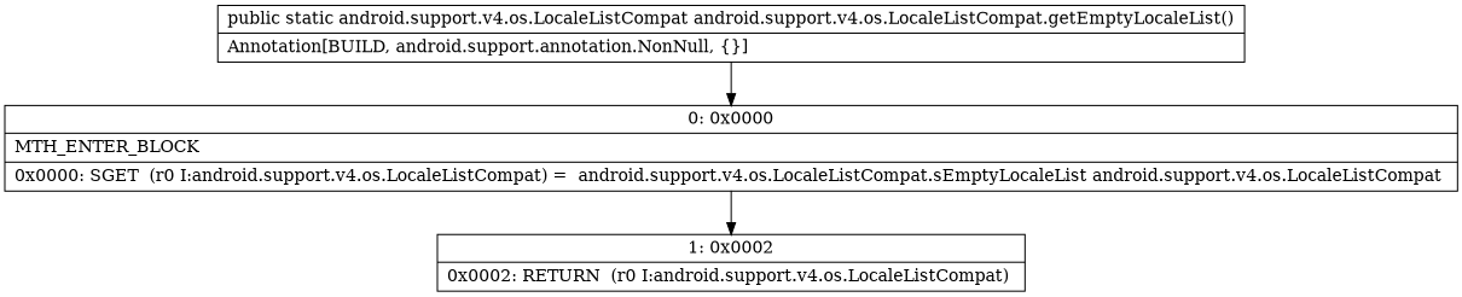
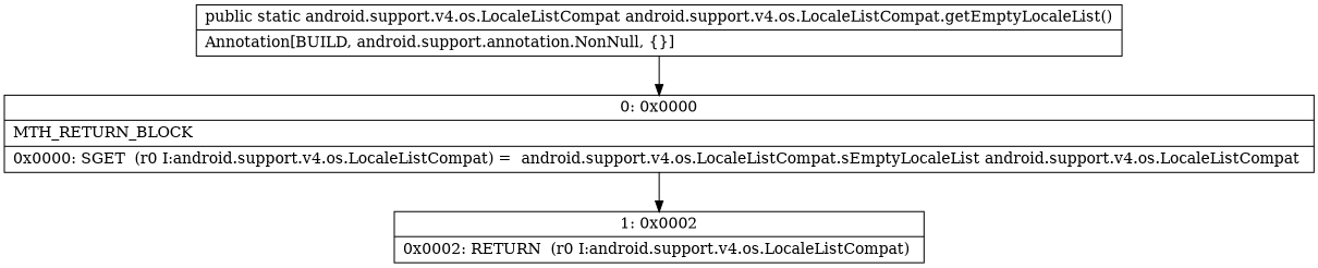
  digraph {
    node [shape=record]
-   n1 [label="{0\:\ 0x0000|MTH_ENTER_BLOCK\l|0x0000: SGET  (r0 I:android.support.v4.os.LocaleListCompat) =  android.support.v4.os.LocaleListCompat.sEmptyLocaleList android.support.v4.os.LocaleListCompat \l}"]
+   n1 [label="{0\:\ 0x0000|MTH_RETURN_BLOCK\l|0x0000: SGET  (r0 I:android.support.v4.os.LocaleListCompat) =  android.support.v4.os.LocaleListCompat.sEmptyLocaleList android.support.v4.os.LocaleListCompat \l}"]
    n2 [label="{1\:\ 0x0002|0x0002: RETURN  (r0 I:android.support.v4.os.LocaleListCompat) \l}"]
    n3 [label="{public static android.support.v4.os.LocaleListCompat android.support.v4.os.LocaleListCompat.getEmptyLocaleList()  | Annotation[BUILD, android.support.annotation.NonNull, \{\}]\l}"]
    n1 -> n2
    n3 -> n1
  }
